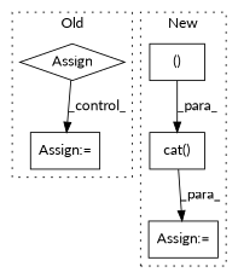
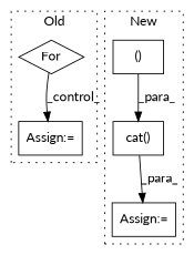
  digraph {
    fontname=Lato
    node [a=68 l=3 shape=box fontname=Lato]
    edge [fontname=Lato]
-   n1 [a=107 l="4,5" label=Assign s="1157,1182" shape=diamond]
+   n1 [a=107 l="4,5" label=For s="1157,1182" shape=diamond]
    n2 [label="Assign:=" s=1188]
    n3 [a=75 l="10,8" label="cat()" s="1773,1818"]
    n4 [label="Assign:=" s=1860]
    n5 [a=54 l=10 label="()" s=1731]
    subgraph cluster_1 {
      label=Old
      style=dotted
      n1
      n2
    }
    subgraph cluster_2 {
      label=New
      style=dotted
      n3
      n4
      n5
    }
    n1 -> n2 [label=_control_]
    n3 -> n4 [label=_para_]
    n5 -> n3 [label=_para_]
  }
